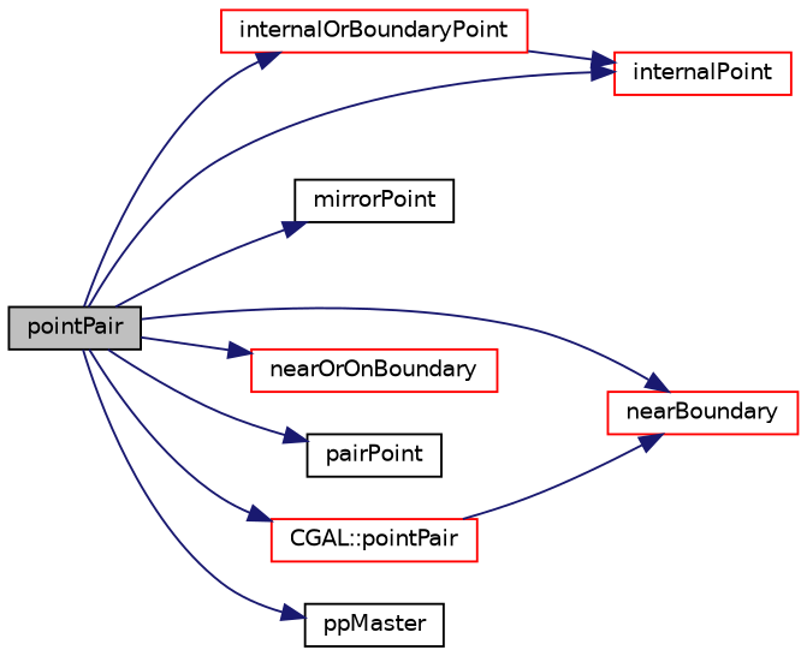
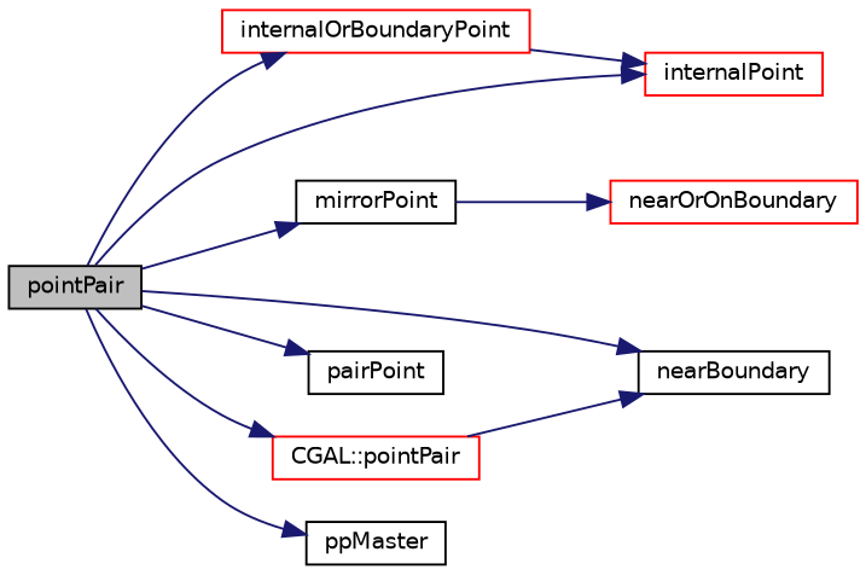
  digraph {
    rankdir=LR
    node [color=black fontname=Helvetica fontsize=10 shape=record]
    edge [color=midnightblue fontname=Helvetica fontsize=10 labelfontname=Helvetica labelfontsize=10 style=solid]
    n1 [fillcolor=grey75 fontcolor=black height=0.2 label=pointPair style=filled width=0.4]
    n2 [color=red height=0.2 label=internalOrBoundaryPoint width=0.4]
    n3 [color=red height=0.2 label=internalPoint width=0.4]
    n4 [height=0.2 label=mirrorPoint width=0.4]
-   n5 [color=red height=0.2 label=nearBoundary width=0.4]
+   n5 [height=0.2 label=nearBoundary width=0.4]
    n6 [color=red height=0.2 label=nearOrOnBoundary width=0.4]
    n7 [height=0.2 label=pairPoint width=0.4]
    n8 [color=red height=0.2 label="CGAL::pointPair" width=0.4]
    n9 [height=0.2 label=ppMaster width=0.4]
    n1 -> n2
    n1 -> n3
    n1 -> n4
    n1 -> n5
-   n1 -> n6
+   n4 -> n6
    n1 -> n7
    n1 -> n8
    n1 -> n9
    n2 -> n3
    n8 -> n5
  }
